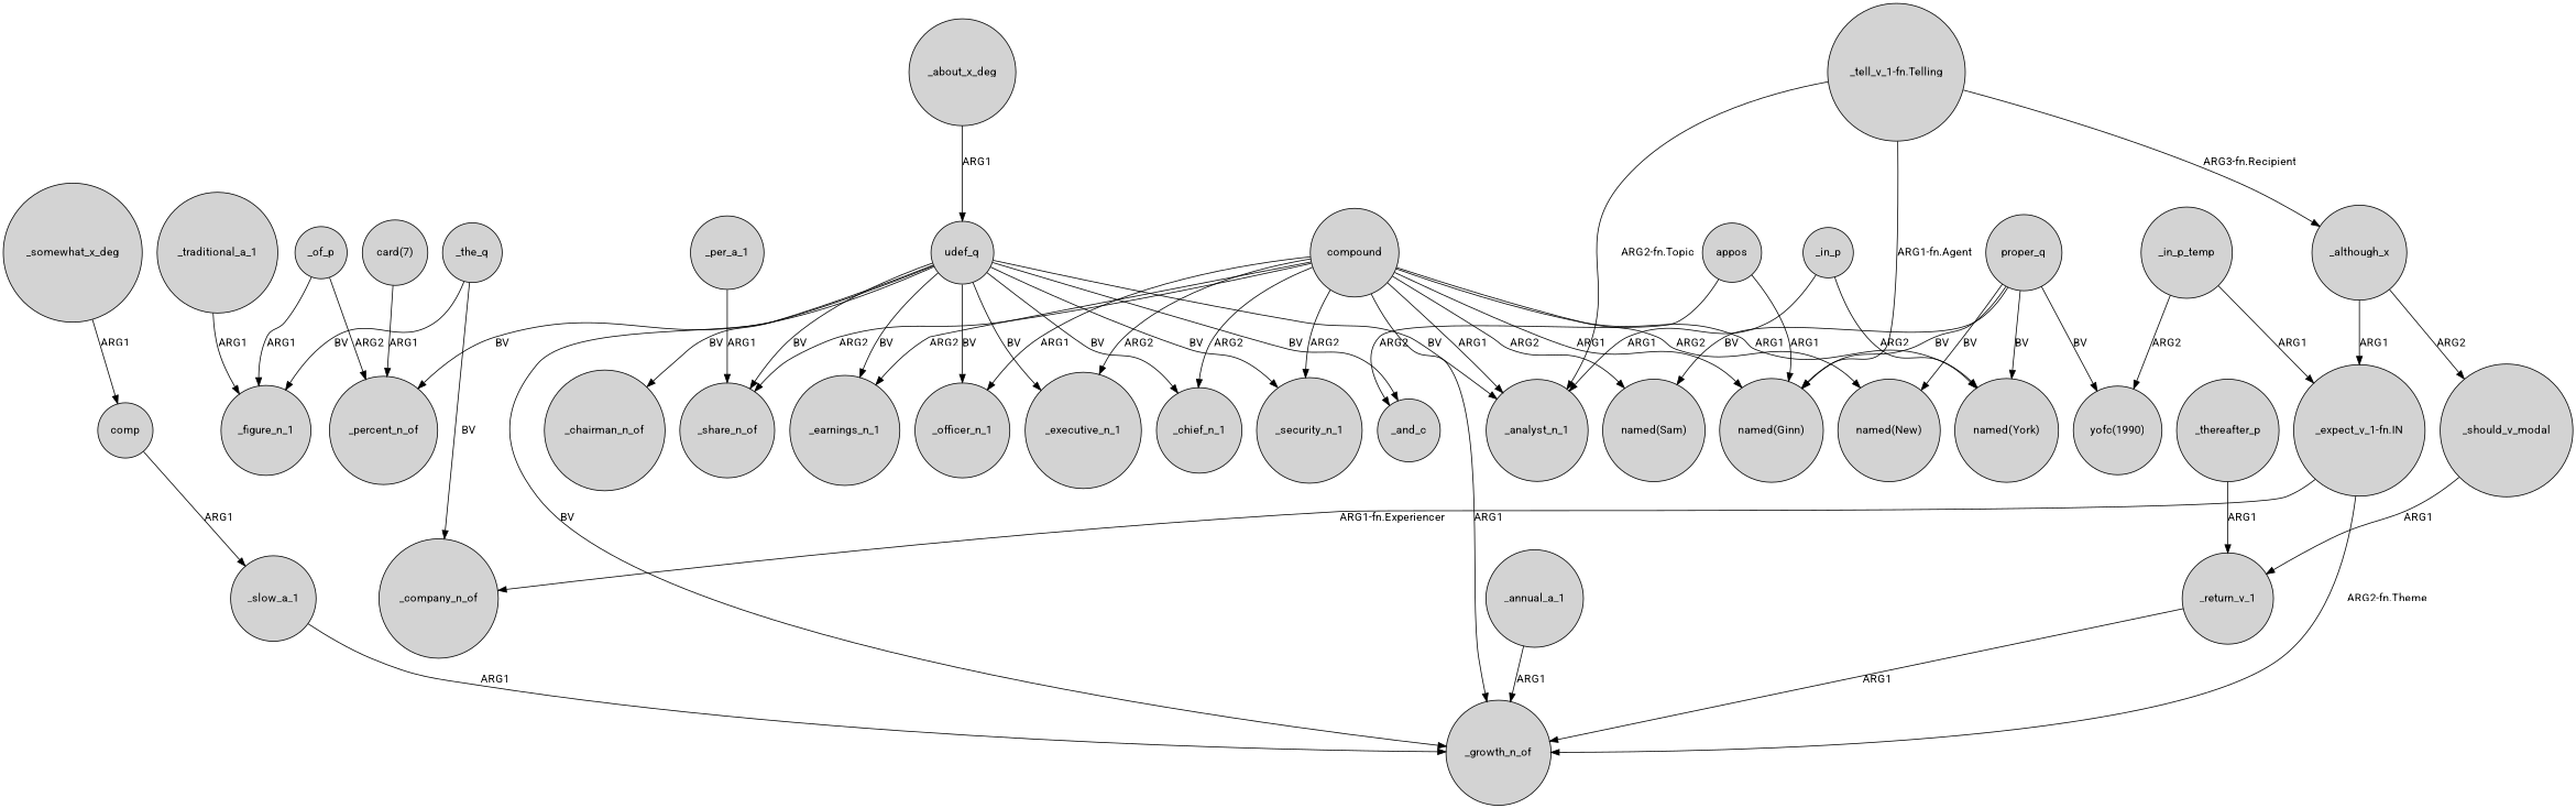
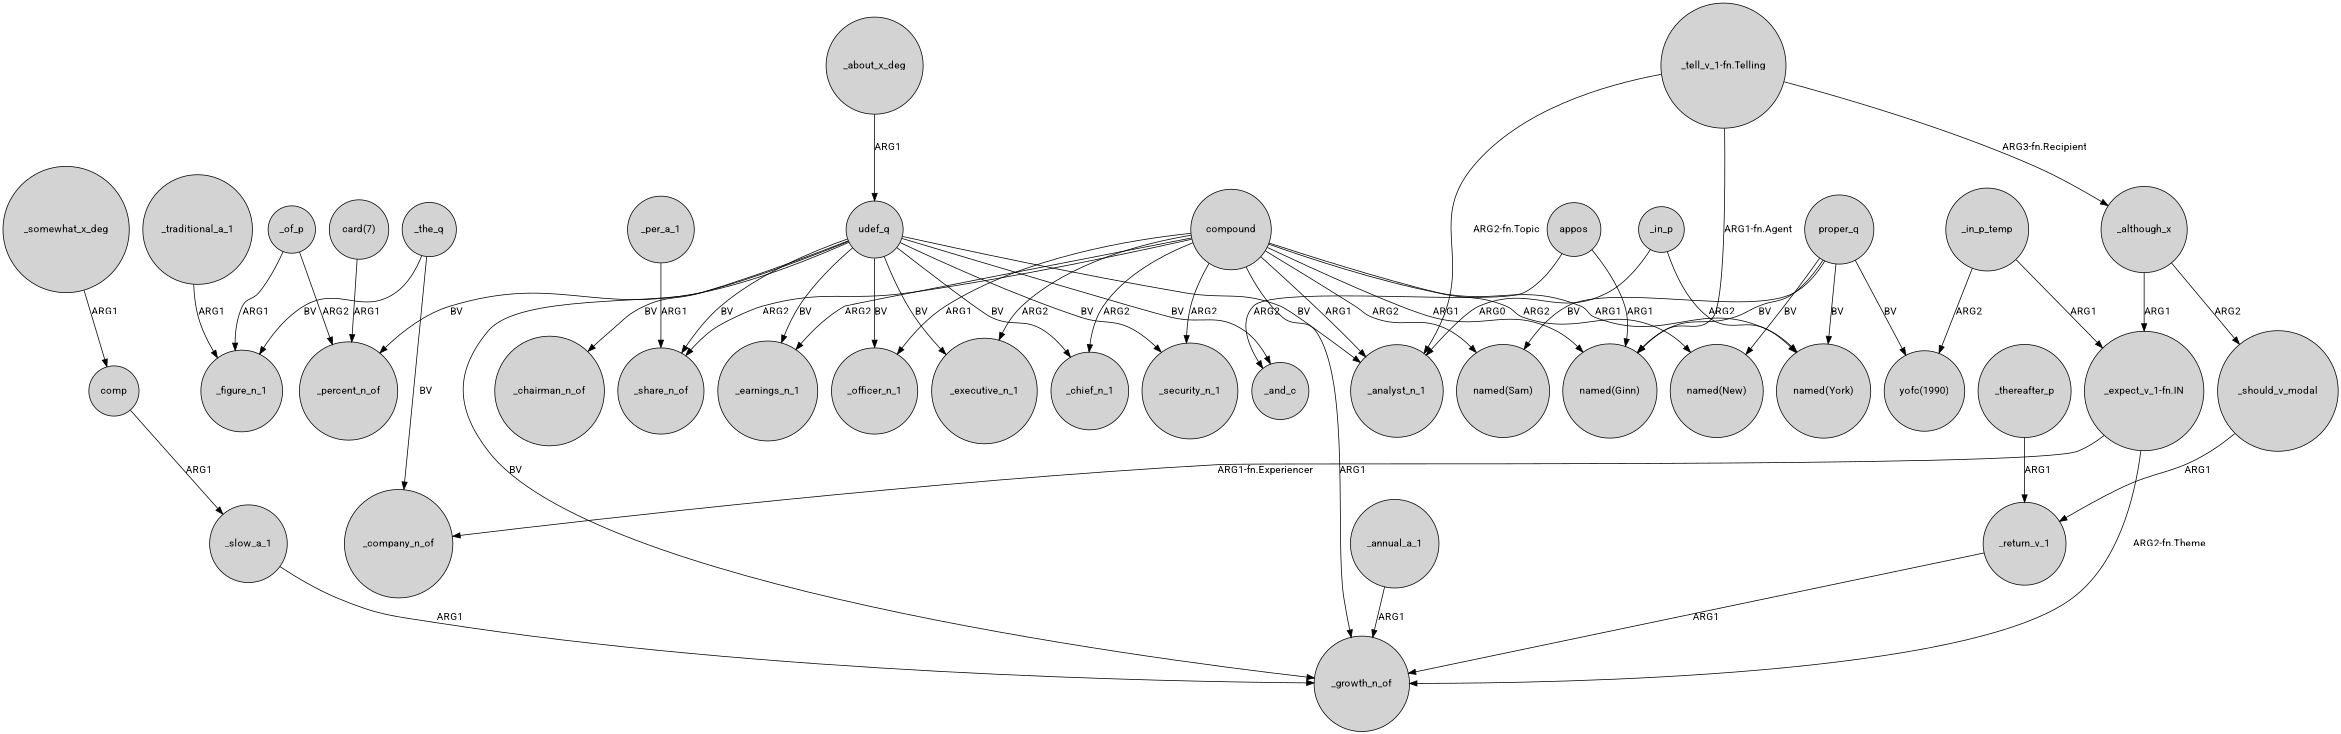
  digraph {
    fontname=Roboto
    node [fontname=Roboto shape=circle style=filled]
    edge [fontname=Roboto]
    _about_x_deg
    udef_q
    _executive_n_1
    _growth_n_of
    _percent_n_of
    _security_n_1
    _earnings_n_1
    _share_n_of
    _analyst_n_1
    _chairman_n_of
    _chief_n_1
    _officer_n_1
    _and_c
    _in_p_temp
    "_expect_v_1-fn.IN"
    "yofc(1990)"
    _company_n_of
    compound
    "named(New)"
    "named(Sam)"
    "named(York)"
    "named(Ginn)"
    _return_v_1
    _annual_a_1
    proper_q
    _traditional_a_1
    _figure_n_1
    "card(7)"
    _per_a_1
    "_tell_v_1-fn.Telling"
    _although_x
    _should_v_modal
    _somewhat_x_deg
    comp
    _slow_a_1
    _in_p
    _the_q
    _of_p
    appos
    _thereafter_p
    _about_x_deg -> udef_q [label=ARG1]
    udef_q -> _executive_n_1 [label=BV]
    udef_q -> _growth_n_of [label=BV]
    udef_q -> _percent_n_of [label=BV]
    udef_q -> _security_n_1 [label=BV]
    udef_q -> _earnings_n_1 [label=BV]
    udef_q -> _share_n_of [label=BV]
    udef_q -> _analyst_n_1 [label=BV]
    udef_q -> _chairman_n_of [label=BV]
    udef_q -> _chief_n_1 [label=BV]
    udef_q -> _officer_n_1 [label=BV]
    udef_q -> _and_c [label=BV]
    _in_p_temp -> "_expect_v_1-fn.IN" [label=ARG1]
    _in_p_temp -> "yofc(1990)" [label=ARG2]
    "_expect_v_1-fn.IN" -> _growth_n_of [label="ARG2-fn.Theme"]
    "_expect_v_1-fn.IN" -> _company_n_of [label="ARG1-fn.Experiencer"]
    compound -> _executive_n_1 [label=ARG2]
    compound -> _growth_n_of [label=ARG1]
    compound -> _security_n_1 [label=ARG2]
    compound -> _earnings_n_1 [label=ARG2]
    compound -> _share_n_of [label=ARG2]
    compound -> _analyst_n_1 [label=ARG1]
    compound -> _chief_n_1 [label=ARG2]
    compound -> _officer_n_1 [label=ARG1]
    compound -> "named(New)" [label=ARG2]
    compound -> "named(Sam)" [label=ARG2]
    compound -> "named(York)" [label=ARG1]
    compound -> "named(Ginn)" [label=ARG1]
    _return_v_1 -> _growth_n_of [label=ARG1]
    _annual_a_1 -> _growth_n_of [label=ARG1]
    proper_q -> "yofc(1990)" [label=BV]
    proper_q -> "named(New)" [label=BV]
    proper_q -> "named(Sam)" [label=BV]
    proper_q -> "named(York)" [label=BV]
    proper_q -> "named(Ginn)" [label=BV]
    _traditional_a_1 -> _figure_n_1 [label=ARG1]
    "card(7)" -> _percent_n_of [label=ARG1]
    _per_a_1 -> _share_n_of [label=ARG1]
    "_tell_v_1-fn.Telling" -> _analyst_n_1 [label="ARG2-fn.Topic"]
    "_tell_v_1-fn.Telling" -> "named(Ginn)" [label="ARG1-fn.Agent"]
    "_tell_v_1-fn.Telling" -> _although_x [label="ARG3-fn.Recipient"]
    _although_x -> "_expect_v_1-fn.IN" [label=ARG1]
    _although_x -> _should_v_modal [label=ARG2]
    _should_v_modal -> _return_v_1 [label=ARG1]
    _somewhat_x_deg -> comp [label=ARG1]
    comp -> _slow_a_1 [label=ARG1]
    _slow_a_1 -> _growth_n_of [label=ARG1]
-   _in_p -> _analyst_n_1 [label=ARG1]
+   _in_p -> _analyst_n_1 [label=ARG0]
    _in_p -> "named(York)" [label=ARG2]
    _the_q -> _company_n_of [label=BV]
    _the_q -> _figure_n_1 [label=BV]
    _of_p -> _percent_n_of [label=ARG2]
    _of_p -> _figure_n_1 [label=ARG1]
    appos -> _and_c [label=ARG2]
    appos -> "named(Ginn)" [label=ARG1]
    _thereafter_p -> _return_v_1 [label=ARG1]
  }
